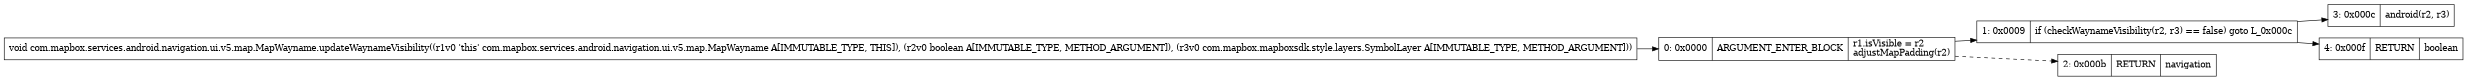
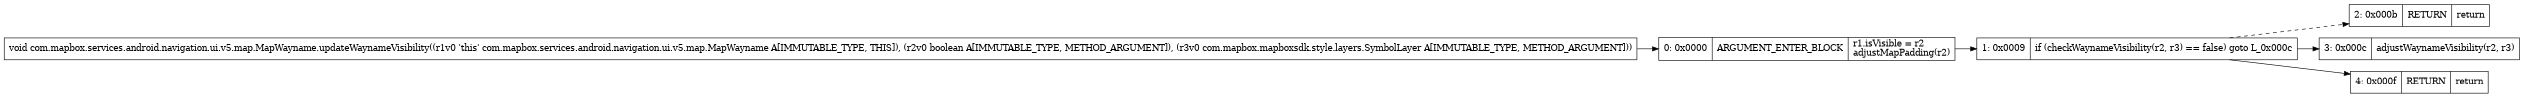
  digraph {
    rankdir=LR
    node [shape=record]
    n1 [label="{0\:\ 0x0000|ARGUMENT_ENTER_BLOCK\l|r1.isVisible = r2\ladjustMapPadding(r2)\l}"]
    n2 [label="{1\:\ 0x0009|if (checkWaynameVisibility(r2, r3) == false) goto L_0x000c\l}"]
-   n3 [label="{2\:\ 0x000b|RETURN\l|navigation\l}"]
-   n4 [label="{3\:\ 0x000c|android(r2, r3)\l}"]
-   n5 [label="{4\:\ 0x000f|RETURN\l|boolean\l}"]
+   n3 [label="{2\:\ 0x000b|RETURN\l|return\l}"]
+   n4 [label="{3\:\ 0x000c|adjustWaynameVisibility(r2, r3)\l}"]
+   n5 [label="{4\:\ 0x000f|RETURN\l|return\l}"]
    n6 [label="{void com.mapbox.services.android.navigation.ui.v5.map.MapWayname.updateWaynameVisibility((r1v0 'this' com.mapbox.services.android.navigation.ui.v5.map.MapWayname A[IMMUTABLE_TYPE, THIS]), (r2v0 boolean A[IMMUTABLE_TYPE, METHOD_ARGUMENT]), (r3v0 com.mapbox.mapboxsdk.style.layers.SymbolLayer A[IMMUTABLE_TYPE, METHOD_ARGUMENT])) }"]
    n1 -> n2
-   n1 -> n3 [style=dashed]
+   n2 -> n3 [style=dashed]
    n2 -> n4
    n2 -> n5
    n6 -> n1
  }
